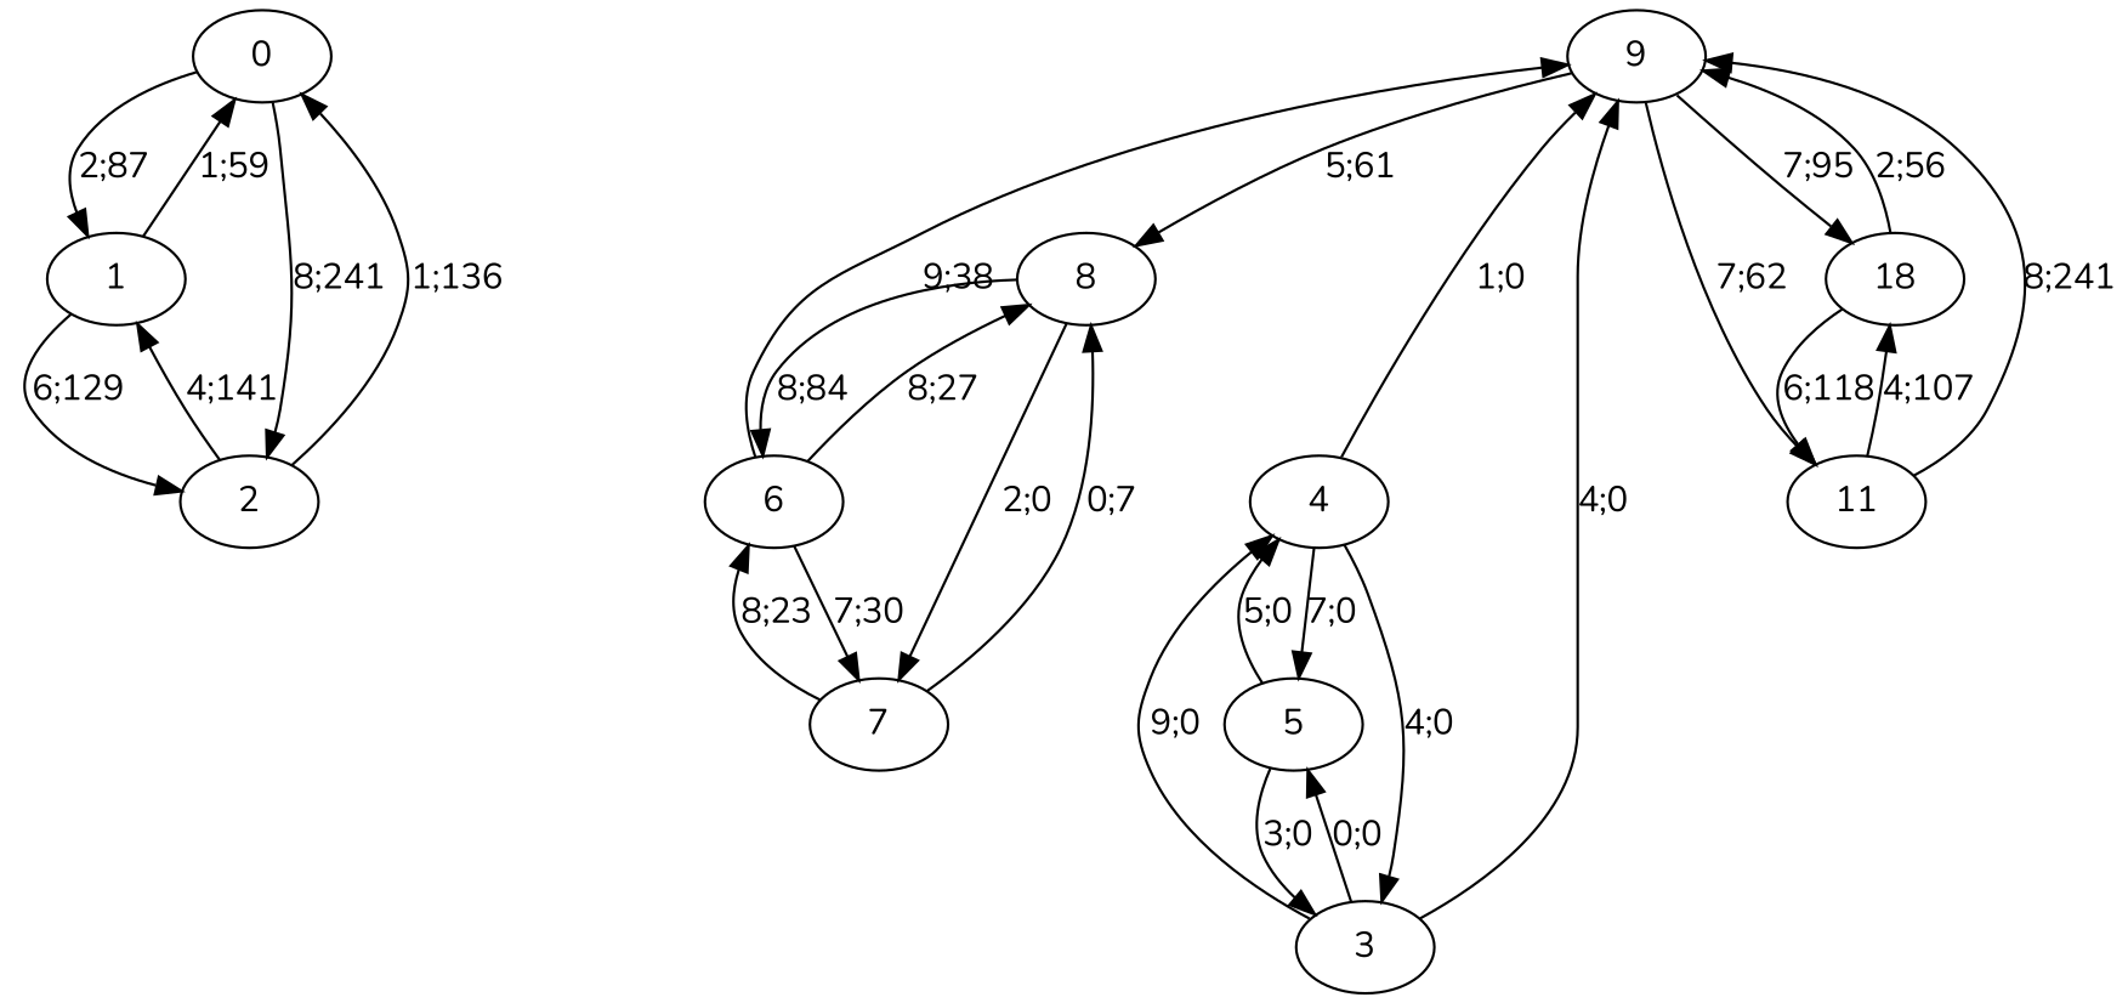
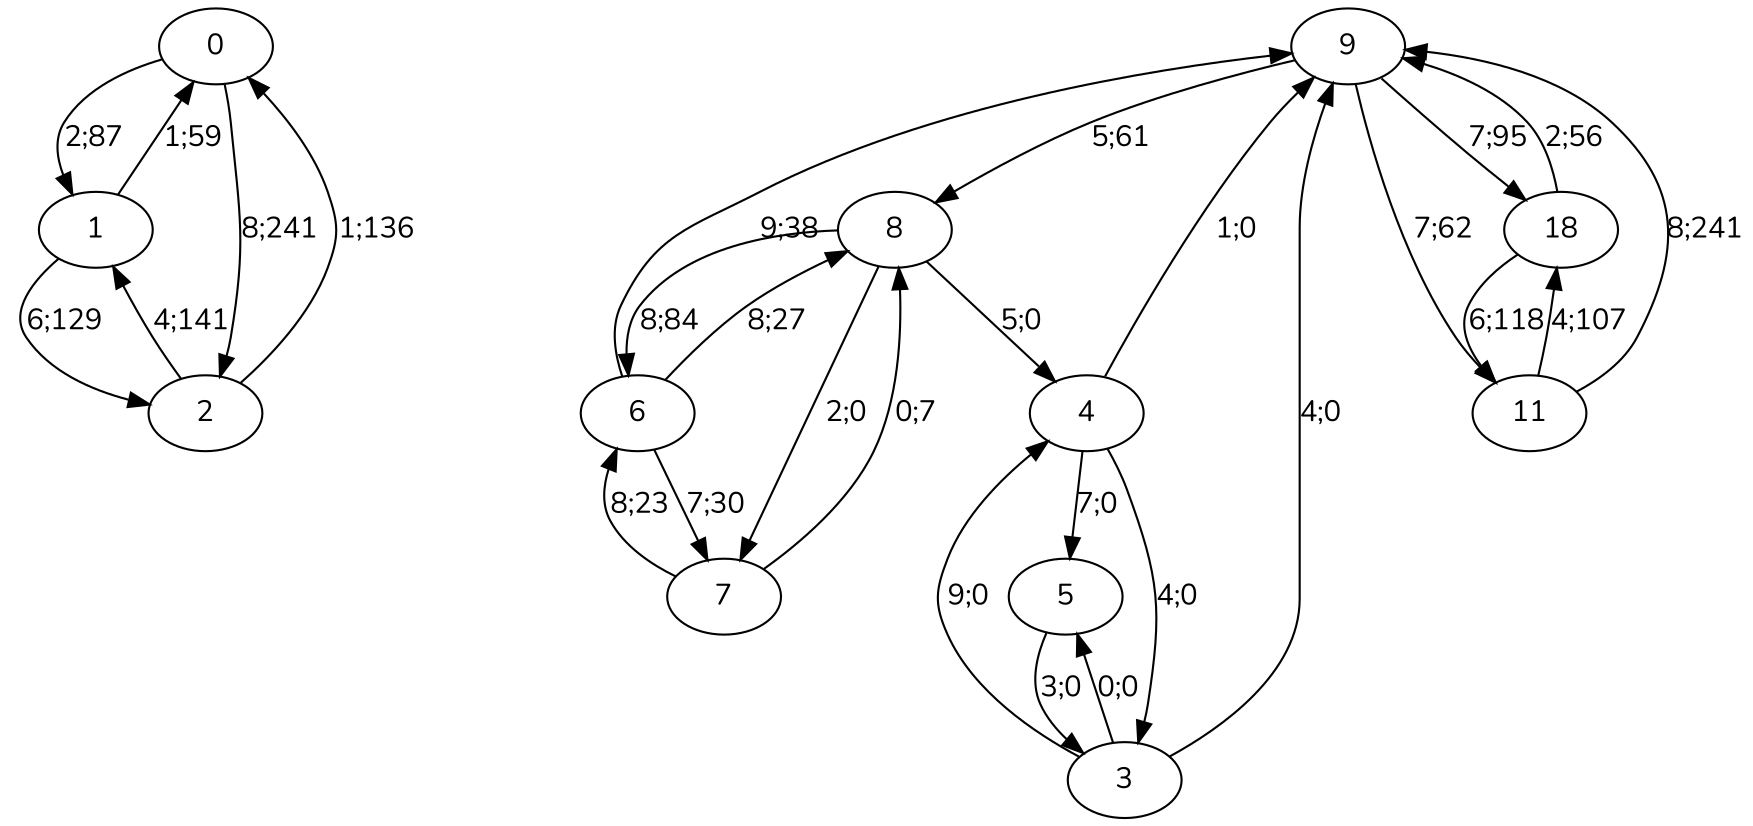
  digraph {
    fontname=Nunito
    node [fontname=Nunito]
    edge [color=black fontname=Nunito]
    0
    1
    2
    9
    8
    n6 [label=18]
    11
    6
    7
    3
    4
    5
    0 -> 1 [label="2;87"]
    0 -> 2 [label="8;241"]
    1 -> 0 [label="1;59"]
    1 -> 2 [label="6;129"]
    2 -> 0 [label="1;136"]
    2 -> 1 [label="4;141"]
    9 -> 8 [label="5;61"]
    9 -> n6 [label="7;95"]
    9 -> 11 [label="7;62"]
    8 -> 6 [label="8;84"]
    8 -> 7 [label="2;0"]
    n6 -> 9 [label="2;56"]
    n6 -> 11 [label="6;118"]
    11 -> 9 [label="8;241"]
    11 -> n6 [label="4;107"]
    6 -> 9 [label="9;38"]
    6 -> 8 [label="8;27"]
    6 -> 7 [label="7;30"]
    7 -> 8 [label="0;7"]
    7 -> 6 [label="8;23"]
    3 -> 9 [label="4;0"]
    3 -> 4 [label="9;0"]
    3 -> 5 [label="0;0"]
    4 -> 9 [label="1;0"]
    4 -> 3 [label="4;0"]
    4 -> 5 [label="7;0"]
    5 -> 3 [label="3;0"]
-   5 -> 4 [label="5;0"]
+   8 -> 4 [label="5;0"]
  }
